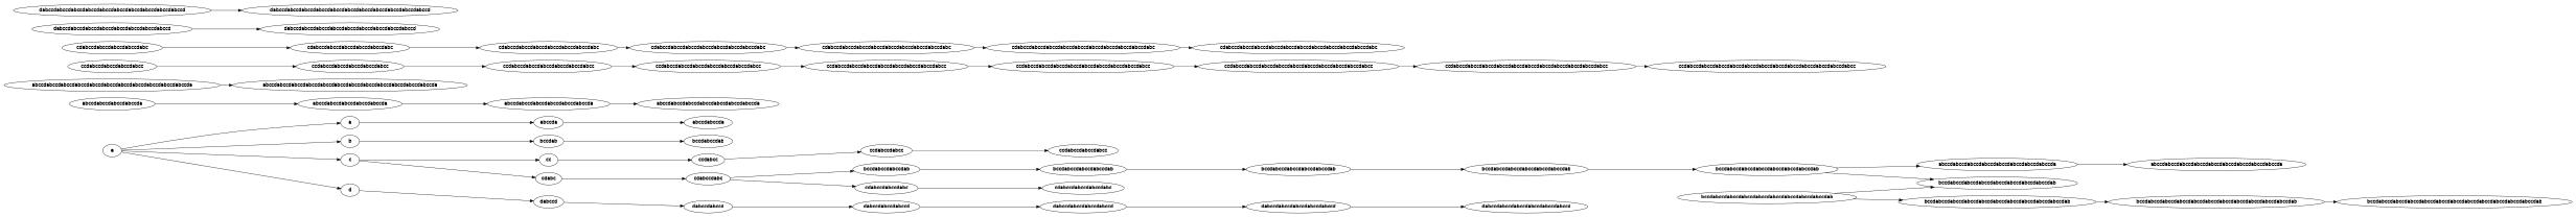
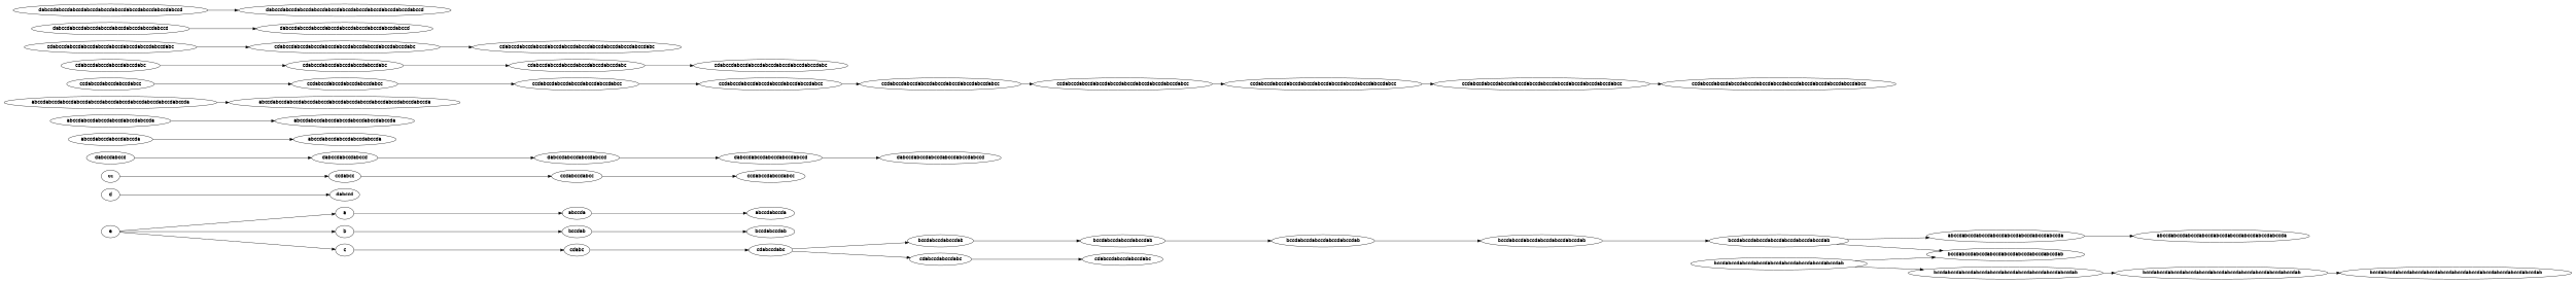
  digraph {
    rankdir=LR
    node [fontname=DejaVuSans]
    e
    a
    b
    c
    d
    abccda
    bccdab
    cc
    cdabc
    dabccd
    abccdabccda
    bccdabccdab
    ccdabcc
    cdabccdabc
    dabccdabccd
    abccdabccdabccdabccda
    abccdabccdabccdabccdabccda
    abccdabccdabccdabccdabccdabccda
    abccdabccdabccdabccdabccdabccdabccda
    abccdabccdabccdabccdabccdabccdabccdabccda
    abccdabccdabccdabccdabccdabccdabccdabccdabccda
    abccdabccdabccdabccdabccdabccdabccdabccdabccdabccdabccda
    abccdabccdabccdabccdabccdabccdabccdabccdabccdabccdabccdabccda
    bccdabccdabccdab
    bccdabccdabccdabccdab
    bccdabccdabccdabccdabccdab
    bccdabccdabccdabccdabccdabccdab
    bccdabccdabccdabccdabccdabccdabccdab
    bccdabccdabccdabccdabccdabccdabccdabccdab
    bccdabccdabccdabccdabccdabccdabccdabccdabccdab
    bccdabccdabccdabccdabccdabccdabccdabccdabccdabccdab
    bccdabccdabccdabccdabccdabccdabccdabccdabccdabccdabccdab
    bccdabccdabccdabccdabccdabccdabccdabccdabccdabccdabccdabccdab
    ccdabccdabcc
    cdabccdabccdabc
    ccdabccdabccdabcc
    ccdabccdabccdabccdabcc
    ccdabccdabccdabccdabccdabcc
    ccdabccdabccdabccdabccdabccdabcc
    ccdabccdabccdabccdabccdabccdabccdabcc
    ccdabccdabccdabccdabccdabccdabccdabccdabcc
    ccdabccdabccdabccdabccdabccdabccdabccdabccdabcc
    ccdabccdabccdabccdabccdabccdabccdabccdabccdabccdabcc
    ccdabccdabccdabccdabccdabccdabccdabccdabccdabccdabccdabcc
    ccdabccdabccdabccdabccdabccdabccdabccdabccdabccdabccdabccdabcc
    cdabccdabccdabccdabc
    cdabccdabccdabccdabccdabc
    cdabccdabccdabccdabccdabccdabc
    cdabccdabccdabccdabccdabccdabccdabc
    cdabccdabccdabccdabccdabccdabccdabccdabc
    cdabccdabccdabccdabccdabccdabccdabccdabccdabc
    cdabccdabccdabccdabccdabccdabccdabccdabccdabccdabc
    cdabccdabccdabccdabccdabccdabccdabccdabccdabccdabccdabc
    dabccdabccdabccd
    dabccdabccdabccdabccd
    dabccdabccdabccdabccdabccd
    dabccdabccdabccdabccdabccdabccd
    dabccdabccdabccdabccdabccdabccdabccdabccd
    dabccdabccdabccdabccdabccdabccdabccdabccdabccd
    dabccdabccdabccdabccdabccdabccdabccdabccdabccdabccd
    dabccdabccdabccdabccdabccdabccdabccdabccdabccdabccdabccd
    e -> a
    e -> b
    e -> c
-   e -> d
    a -> abccda
    b -> bccdab
-   c -> cc
    c -> cdabc
    d -> dabccd
    abccda -> abccdabccda
    bccdab -> bccdabccdab
    cc -> ccdabcc
    cdabc -> cdabccdabc
-   dabccd -> dabccdabccd
    ccdabcc -> ccdabccdabcc
    cdabccdabc -> bccdabccdabccdab
    cdabccdabc -> cdabccdabccdabc
    dabccdabccd -> dabccdabccdabccd
    abccdabccdabccdabccda -> abccdabccdabccdabccdabccda
-   abccdabccdabccdabccdabccda -> abccdabccdabccdabccdabccdabccda
    abccdabccdabccdabccdabccdabccda -> abccdabccdabccdabccdabccdabccdabccda
    abccdabccdabccdabccdabccdabccdabccdabccda -> abccdabccdabccdabccdabccdabccdabccdabccdabccda
    abccdabccdabccdabccdabccdabccdabccdabccdabccdabccdabccda -> abccdabccdabccdabccdabccdabccdabccdabccdabccdabccdabccdabccda
    bccdabccdabccdab -> bccdabccdabccdabccdab
    bccdabccdabccdabccdab -> bccdabccdabccdabccdabccdab
    bccdabccdabccdabccdabccdab -> bccdabccdabccdabccdabccdabccdab
    bccdabccdabccdabccdabccdabccdab -> bccdabccdabccdabccdabccdabccdabccdab
    bccdabccdabccdabccdabccdabccdabccdab -> abccdabccdabccdabccdabccdabccdabccdabccda
    bccdabccdabccdabccdabccdabccdabccdab -> bccdabccdabccdabccdabccdabccdabccdabccdab
    bccdabccdabccdabccdabccdabccdabccdabccdabccdab -> bccdabccdabccdabccdabccdabccdabccdabccdab
    bccdabccdabccdabccdabccdabccdabccdabccdabccdab -> bccdabccdabccdabccdabccdabccdabccdabccdabccdabccdab
    bccdabccdabccdabccdabccdabccdabccdabccdabccdabccdab -> bccdabccdabccdabccdabccdabccdabccdabccdabccdabccdabccdab
    bccdabccdabccdabccdabccdabccdabccdabccdabccdabccdabccdab -> bccdabccdabccdabccdabccdabccdabccdabccdabccdabccdabccdabccdab
    ccdabccdabcc -> ccdabccdabccdabcc
    cdabccdabccdabc -> cdabccdabccdabccdabc
    ccdabccdabccdabccdabcc -> ccdabccdabccdabccdabccdabcc
    ccdabccdabccdabccdabccdabcc -> ccdabccdabccdabccdabccdabccdabcc
    ccdabccdabccdabccdabccdabccdabcc -> ccdabccdabccdabccdabccdabccdabccdabcc
    ccdabccdabccdabccdabccdabccdabccdabcc -> ccdabccdabccdabccdabccdabccdabccdabccdabcc
    ccdabccdabccdabccdabccdabccdabccdabccdabcc -> ccdabccdabccdabccdabccdabccdabccdabccdabccdabcc
    ccdabccdabccdabccdabccdabccdabccdabccdabccdabcc -> ccdabccdabccdabccdabccdabccdabccdabccdabccdabccdabcc
    ccdabccdabccdabccdabccdabccdabccdabccdabccdabccdabcc -> ccdabccdabccdabccdabccdabccdabccdabccdabccdabccdabccdabcc
    ccdabccdabccdabccdabccdabccdabccdabccdabccdabccdabccdabcc -> ccdabccdabccdabccdabccdabccdabccdabccdabccdabccdabccdabccdabcc
    cdabccdabccdabccdabccdabc -> cdabccdabccdabccdabccdabccdabc
    cdabccdabccdabccdabccdabccdabc -> cdabccdabccdabccdabccdabccdabccdabc
    cdabccdabccdabccdabccdabccdabccdabc -> cdabccdabccdabccdabccdabccdabccdabccdabc
-   cdabccdabccdabccdabccdabccdabccdabccdabc -> cdabccdabccdabccdabccdabccdabccdabccdabccdabc
    cdabccdabccdabccdabccdabccdabccdabccdabccdabc -> cdabccdabccdabccdabccdabccdabccdabccdabccdabccdabc
    cdabccdabccdabccdabccdabccdabccdabccdabccdabccdabc -> cdabccdabccdabccdabccdabccdabccdabccdabccdabccdabccdabc
    dabccdabccdabccd -> dabccdabccdabccdabccd
    dabccdabccdabccdabccd -> dabccdabccdabccdabccdabccd
    dabccdabccdabccdabccdabccd -> dabccdabccdabccdabccdabccdabccd
    dabccdabccdabccdabccdabccdabccdabccdabccd -> dabccdabccdabccdabccdabccdabccdabccdabccdabccd
    dabccdabccdabccdabccdabccdabccdabccdabccdabccdabccd -> dabccdabccdabccdabccdabccdabccdabccdabccdabccdabccdabccd
  }
